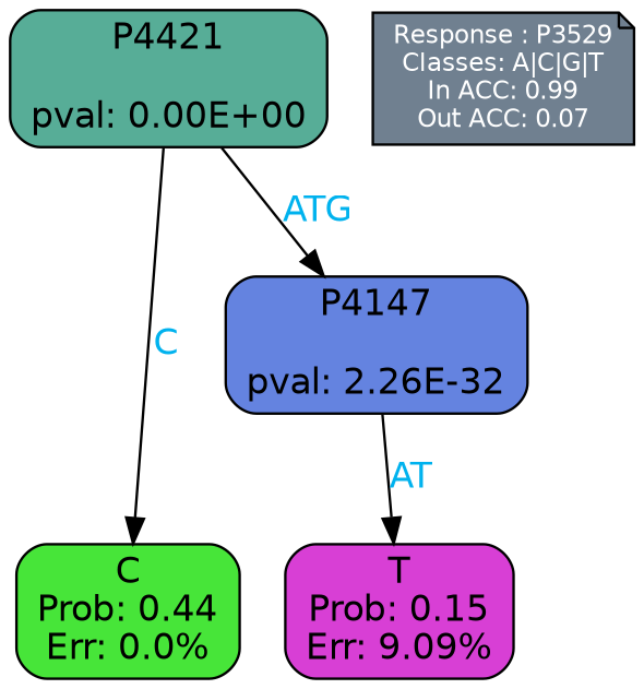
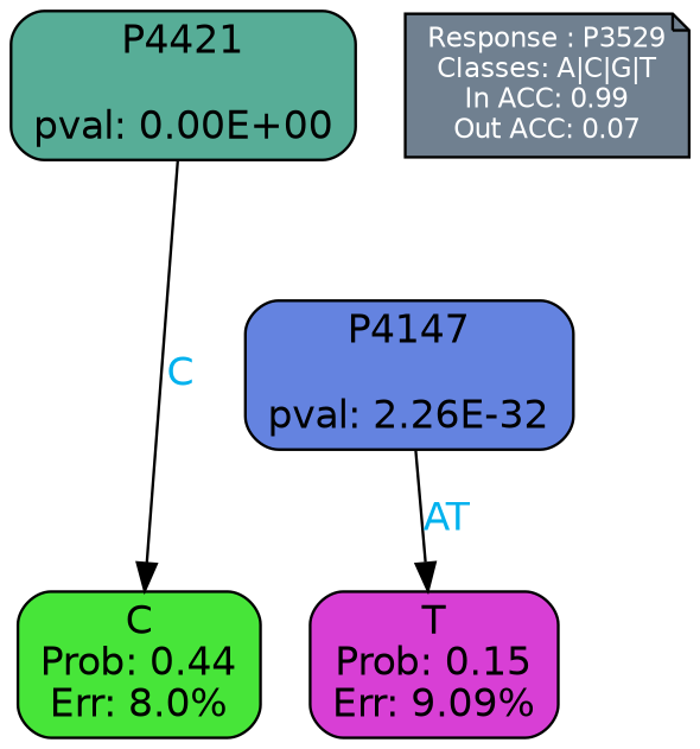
  digraph {
    ranksep=equally
    splines=polylines
    node [color=black fontname=helvetica shape=box style="filled, rounded"]
    edge [fontcolor=deepskyblue2 fontname=helvetica]
    n1 [fillcolor="#d83fd5" label="T\nProb: 0.15\nErr: 9.09%"]
-   n2 [fillcolor="#47e539" label="C\nProb: 0.44\nErr: 0.0%"]
+   n2 [fillcolor="#47e539" label="C\nProb: 0.44\nErr: 8.0%"]
    n3 [align=left fillcolor=slategray fontcolor=white fontsize=10 label="Response : P3529\nClasses: A|C|G|T\nIn ACC: 0.99\nOut ACC: 0.07\n" shape=note style=filled]
    n4 [fillcolor="#57ad97" label="P4421\n\npval: 0.00E+00"]
    n5 [fillcolor="#6483e0" label="P4147\n\npval: 2.26E-32"]
    subgraph sub_1 {
      rank=same
      n1
      n2
    }
    subgraph sub_2 {
      rank=same
      n3
      n4
    }
    n4 -> n2 [label=C]
-   n4 -> n5 [label=ATG]
    n5 -> n1 [label=AT]
  }
